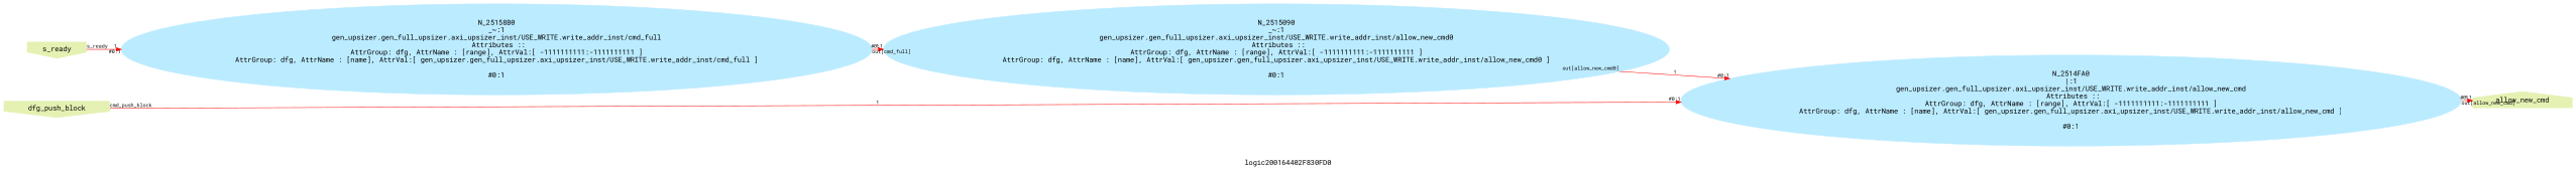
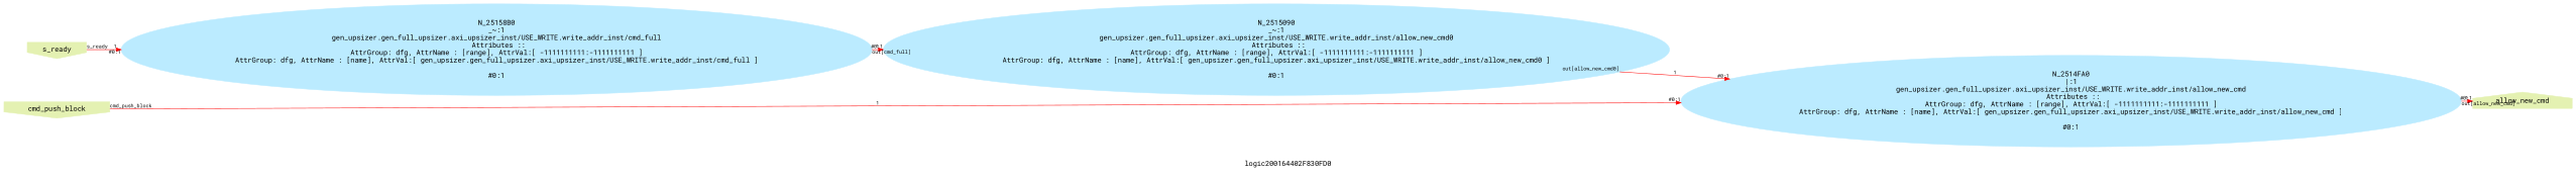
  digraph {
    label=logic200164402F830FD0
    ranksep=0.1
    splines=true
    rankdir=LR
    fontname="Roboto Mono"
    node [color="#e4f1b2" fontname="Roboto Mono" style=filled]
    edge [color="#ff0000" fontname="Roboto Mono" fontsize=10 headlabel="#0:1"]
    n1 [label=s_ready shape=invhouse]
-   n2 [label=dfg_push_block shape=invhouse]
+   n2 [label=cmd_push_block shape=invhouse]
    n3 [label=allow_new_cmd shape=house]
    n4 [color="#bbebff" label="N_25158B0\n_~:1\ngen_upsizer.gen_full_upsizer.axi_upsizer_inst/USE_WRITE.write_addr_inst/cmd_full\n Attributes ::\nAttrGroup: dfg, AttrName : [range], AttrVal:[ -1111111111:-1111111111 ]\nAttrGroup: dfg, AttrName : [name], AttrVal:[ gen_upsizer.gen_full_upsizer.axi_upsizer_inst/USE_WRITE.write_addr_inst/cmd_full ]\n\n#0:1\n"]
    n5 [color="#bbebff" label="N_2514FA0\n|:1\ngen_upsizer.gen_full_upsizer.axi_upsizer_inst/USE_WRITE.write_addr_inst/allow_new_cmd\n Attributes ::\nAttrGroup: dfg, AttrName : [range], AttrVal:[ -1111111111:-1111111111 ]\nAttrGroup: dfg, AttrName : [name], AttrVal:[ gen_upsizer.gen_full_upsizer.axi_upsizer_inst/USE_WRITE.write_addr_inst/allow_new_cmd ]\n\n#0:1\n"]
    n6 [color="#bbebff" label="N_2515090\n_~:1\ngen_upsizer.gen_full_upsizer.axi_upsizer_inst/USE_WRITE.write_addr_inst/allow_new_cmd0\n Attributes ::\nAttrGroup: dfg, AttrName : [range], AttrVal:[ -1111111111:-1111111111 ]\nAttrGroup: dfg, AttrName : [name], AttrVal:[ gen_upsizer.gen_full_upsizer.axi_upsizer_inst/USE_WRITE.write_addr_inst/allow_new_cmd0 ]\n\n#0:1\n"]
    subgraph sub_1 {
      rank=source
      n1
      n2
    }
    subgraph sub_2 {
      rank=sink
      n3
    }
    n1 -> n4 [label=1 taillabel=s_ready]
    n2 -> n5 [label=1 taillabel=cmd_push_block]
    n4 -> n6 [label=1 taillabel="out[cmd_full]"]
    n5 -> n3 [label=1 taillabel="out[allow_new_cmd]"]
    n6 -> n5 [label=1 taillabel="out[allow_new_cmd0]"]
  }
